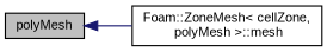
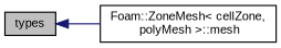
  digraph {
    rankdir=LR
    fontname="Liberation Sans"
    node [color=black fontname="Liberation Sans" fontsize=10 shape=record]
-   n1 [fillcolor=grey75 fontcolor=black height=0.2 label=polyMesh style=filled width=0.4]
+   n1 [fillcolor=grey75 fontcolor=black height=0.2 label=types style=filled width=0.4]
    n2 [height=0.2 label="Foam::ZoneMesh\< cellZone,\l polyMesh \>::mesh" width=0.4]
    n1 -> n2 [color=midnightblue dir=back fontname="Liberation Sans" fontsize=10 labelfontname=FreeSans labelfontsize=10 style=solid]
  }
